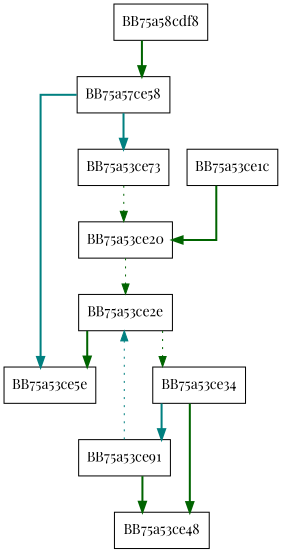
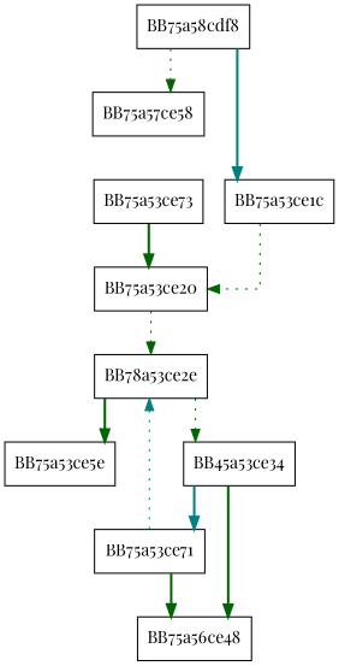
  digraph {
    fontname="Playfair Display"
    splines=ortho
    node [fontname="Playfair Display" shape=box]
    edge [color=darkgreen fontname="Playfair Display" style=bold]
    n1 [label=BB75a58cdf8]
    n2 [label=BB75a57ce58]
    BB75a53ce1c
    BB75a53ce5e
    BB75a53ce73
    BB75a53ce20
-   BB75a53ce2e
-   BB75a53ce34
-   BB75a53ce91
-   BB75a53ce48
-   n1 -> n2
-   n2 -> BB75a53ce5e [color=teal]
-   n2 -> BB75a53ce73 [color=teal]
-   BB75a53ce1c -> BB75a53ce20
-   BB75a53ce73 -> BB75a53ce20 [style=dotted]
+   BB75a53ce2e [label=BB78a53ce2e]
+   BB75a53ce34 [label=BB45a53ce34]
+   BB75a53ce91 [label=BB75a53ce71]
+   BB75a53ce48 [label=BB75a56ce48]
+   n1 -> n2 [style=dotted]
+   n1 -> BB75a53ce1c [color=teal]
+   BB75a53ce1c -> BB75a53ce20 [style=dotted]
+   BB75a53ce73 -> BB75a53ce20
    BB75a53ce20 -> BB75a53ce2e [style=dotted]
    BB75a53ce2e -> BB75a53ce5e
    BB75a53ce2e -> BB75a53ce34 [style=dotted]
    BB75a53ce34 -> BB75a53ce91 [color=teal]
    BB75a53ce34 -> BB75a53ce48
    BB75a53ce91 -> BB75a53ce2e [color=teal style=dotted]
    BB75a53ce91 -> BB75a53ce48
  }
